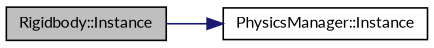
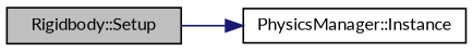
  digraph {
    rankdir=LR
    fontname=Lato
    node [color=black fontname=Lato fontsize=10 shape=record style=filled]
-   n1 [fillcolor=grey75 fontcolor=black height=0.2 label="Rigidbody::Instance" width=0.4]
+   n1 [fillcolor=grey75 fontcolor=black height=0.2 label="Rigidbody::Setup" width=0.4]
    n2 [fillcolor=white height=0.2 label="PhysicsManager::Instance" width=0.4]
    n1 -> n2 [color=midnightblue fontname=Lato fontsize=10 labelfontname=Helvetica labelfontsize=10 style=solid]
  }
